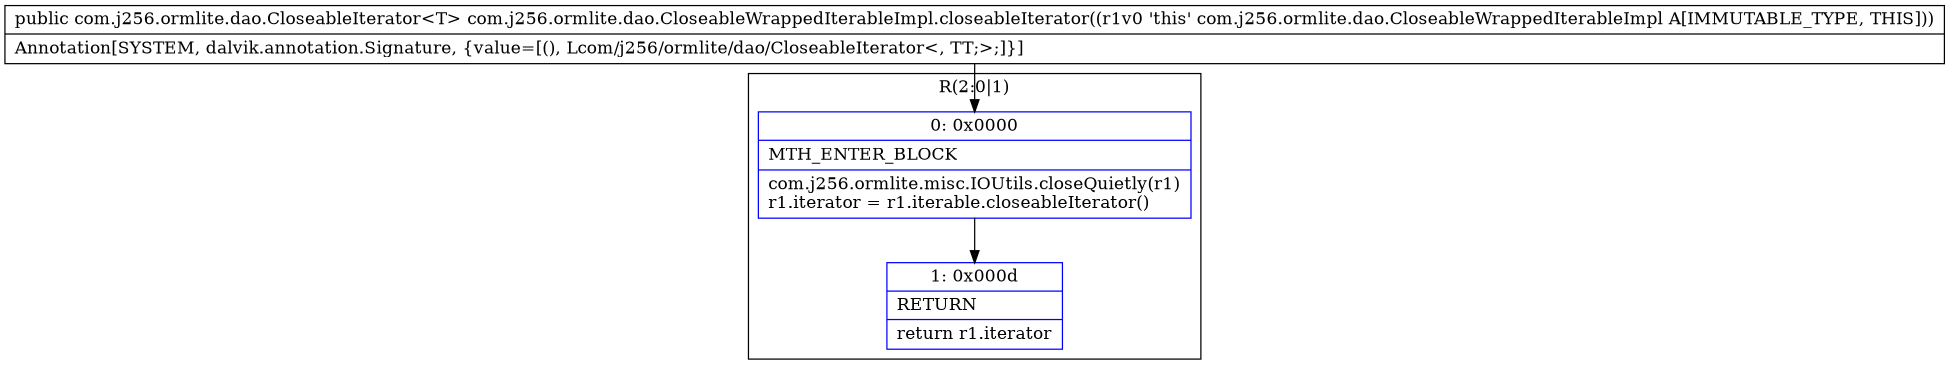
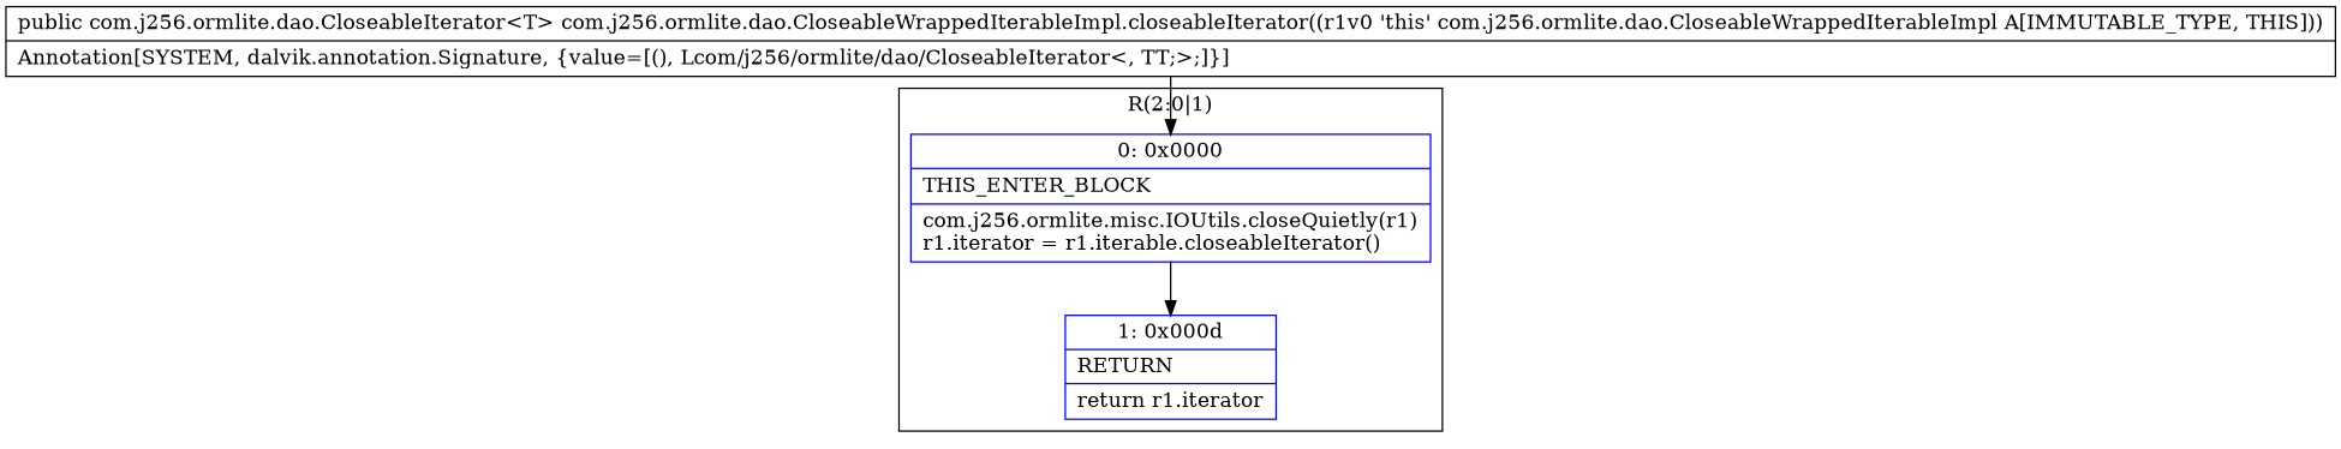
  digraph {
    node [color=blue shape=record]
-   n1 [label="{0\:\ 0x0000|MTH_ENTER_BLOCK\l|com.j256.ormlite.misc.IOUtils.closeQuietly(r1)\lr1.iterator = r1.iterable.closeableIterator()\l}"]
+   n1 [label="{0\:\ 0x0000|THIS_ENTER_BLOCK\l|com.j256.ormlite.misc.IOUtils.closeQuietly(r1)\lr1.iterator = r1.iterable.closeableIterator()\l}"]
    n2 [label="{1\:\ 0x000d|RETURN\l|return r1.iterator\l}"]
    n3 [label="{public com.j256.ormlite.dao.CloseableIterator\<T\> com.j256.ormlite.dao.CloseableWrappedIterableImpl.closeableIterator((r1v0 'this' com.j256.ormlite.dao.CloseableWrappedIterableImpl A[IMMUTABLE_TYPE, THIS]))  | Annotation[SYSTEM, dalvik.annotation.Signature, \{value=[(), Lcom\/j256\/ormlite\/dao\/CloseableIterator\<, TT;\>;]\}]\l}" color=""]
    subgraph cluster_1 {
      label="R(2:0|1)"
      n1
      n2
    }
    n1 -> n2
    n3 -> n1
  }
